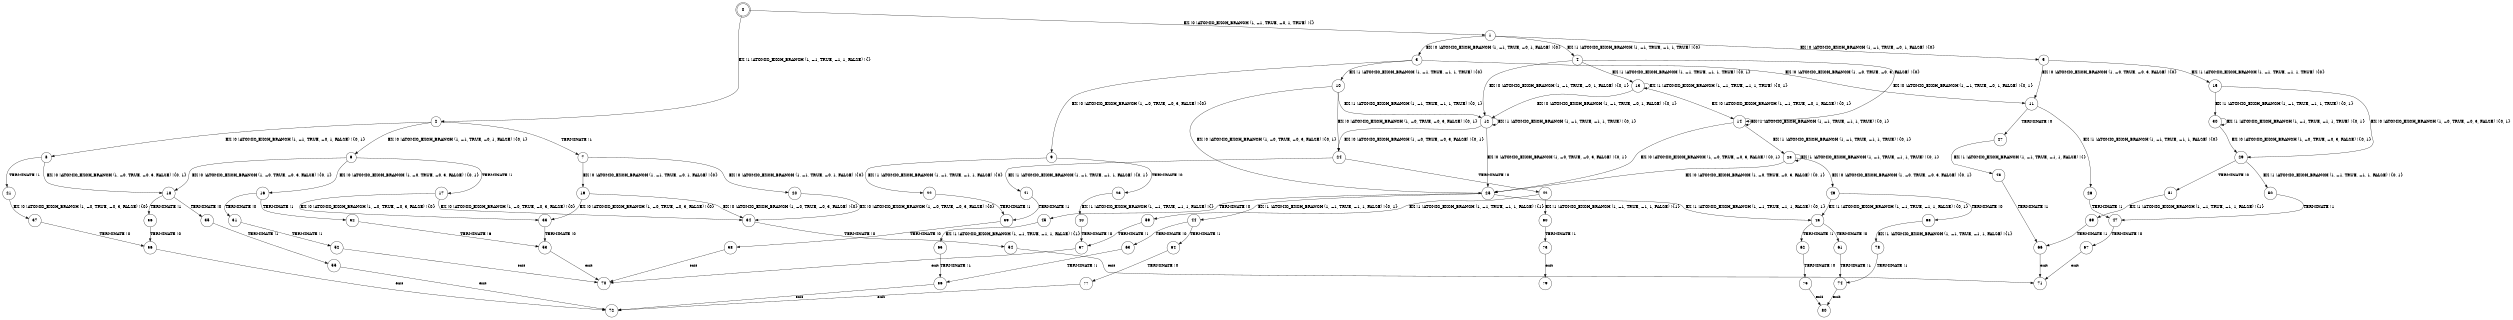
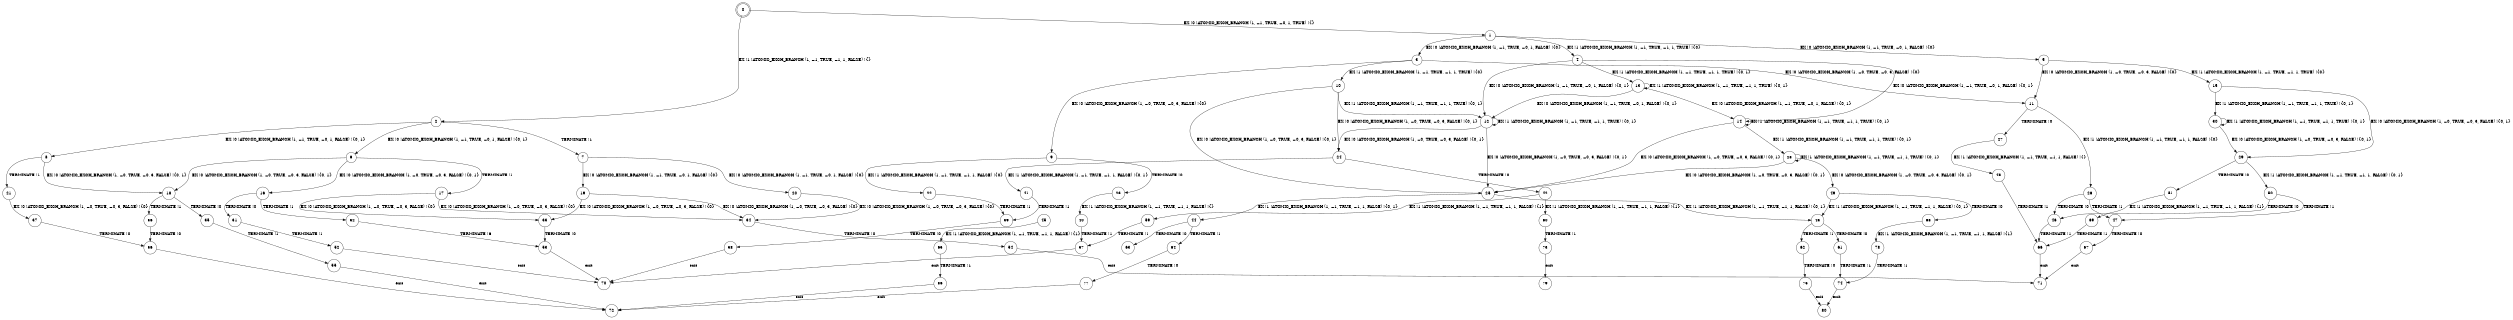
  digraph {
    node [shape=circle]
    0 [peripheries=2]
    1
    2
    3
    4
    5
    6
    7
    8
    9
    10
    11
    12
    13
    14
    15
    16
    17
    18
    19
    20
    21
    22
    23
    24
    25
    26
    27
    28
    29
    30
    31
    32
    33
    34
    35
    36
    37
    39
    40
    41
    42
    43
    44
    45
+   46
    47
    48
    49
    50
    51
    52
    53
    54
    55
    56
    58
    57
    59
    60
    61
    62
    63
    64
    65
    66
    67
    68
    69
    70
    71
    72
    73
    74
    75
    n76 [label=86]
    77
    78
    79
    80
    0 -> 1 [label="EX !0 !ATOMIC_EXCH_BRANCH (1, +1, TRUE, +0, 1, TRUE) !{}"]
    0 -> 2 [label="EX !1 !ATOMIC_EXCH_BRANCH (1, +1, TRUE, +1, 1, FALSE) !{}"]
    1 -> 3 [label="EX !0 !ATOMIC_EXCH_BRANCH (1, +1, TRUE, +0, 1, FALSE) !{0}"]
    1 -> 4 [label="EX !1 !ATOMIC_EXCH_BRANCH (1, +1, TRUE, +1, 1, TRUE) !{0}"]
    1 -> 5 [label="EX !0 !ATOMIC_EXCH_BRANCH (1, +1, TRUE, +0, 1, FALSE) !{0}"]
    2 -> 6 [label="EX !0 !ATOMIC_EXCH_BRANCH (1, +1, TRUE, +0, 1, FALSE) !{0, 1}"]
    2 -> 7 [label="TERMINATE !1"]
    2 -> 8 [label="EX !0 !ATOMIC_EXCH_BRANCH (1, +1, TRUE, +0, 1, FALSE) !{0, 1}"]
    3 -> 9 [label="EX !0 !ATOMIC_EXCH_BRANCH (1, +0, TRUE, +0, 3, FALSE) !{0}"]
    3 -> 10 [label="EX !1 !ATOMIC_EXCH_BRANCH (1, +1, TRUE, +1, 1, TRUE) !{0}"]
    3 -> 11 [label="EX !0 !ATOMIC_EXCH_BRANCH (1, +0, TRUE, +0, 3, FALSE) !{0}"]
    4 -> 12 [label="EX !0 !ATOMIC_EXCH_BRANCH (1, +1, TRUE, +0, 1, FALSE) !{0, 1}"]
    4 -> 13 [label="EX !1 !ATOMIC_EXCH_BRANCH (1, +1, TRUE, +1, 1, TRUE) !{0, 1}"]
    4 -> 14 [label="EX !0 !ATOMIC_EXCH_BRANCH (1, +1, TRUE, +0, 1, FALSE) !{0, 1}"]
    5 -> 11 [label="EX !0 !ATOMIC_EXCH_BRANCH (1, +0, TRUE, +0, 3, FALSE) !{0}"]
    5 -> 15 [label="EX !1 !ATOMIC_EXCH_BRANCH (1, +1, TRUE, +1, 1, TRUE) !{0}"]
    6 -> 16 [label="EX !0 !ATOMIC_EXCH_BRANCH (1, +0, TRUE, +0, 3, FALSE) !{0, 1}"]
    6 -> 17 [label="TERMINATE !1"]
    6 -> 18 [label="EX !0 !ATOMIC_EXCH_BRANCH (1, +0, TRUE, +0, 3, FALSE) !{0, 1}"]
    7 -> 19 [label="EX !0 !ATOMIC_EXCH_BRANCH (1, +1, TRUE, +0, 1, FALSE) !{0}"]
    7 -> 20 [label="EX !0 !ATOMIC_EXCH_BRANCH (1, +1, TRUE, +0, 1, FALSE) !{0}"]
    8 -> 18 [label="EX !0 !ATOMIC_EXCH_BRANCH (1, +0, TRUE, +0, 3, FALSE) !{0, 1}"]
    8 -> 21 [label="TERMINATE !1"]
    9 -> 22 [label="EX !1 !ATOMIC_EXCH_BRANCH (1, +1, TRUE, +1, 1, FALSE) !{0}"]
    9 -> 23 [label="TERMINATE !0"]
    10 -> 12 [label="EX !1 !ATOMIC_EXCH_BRANCH (1, +1, TRUE, +1, 1, TRUE) !{0, 1}"]
    10 -> 24 [label="EX !0 !ATOMIC_EXCH_BRANCH (1, +0, TRUE, +0, 3, FALSE) !{0, 1}"]
    10 -> 25 [label="EX !0 !ATOMIC_EXCH_BRANCH (1, +0, TRUE, +0, 3, FALSE) !{0, 1}"]
    11 -> 26 [label="EX !1 !ATOMIC_EXCH_BRANCH (1, +1, TRUE, +1, 1, FALSE) !{0}"]
    11 -> 27 [label="TERMINATE !0"]
    12 -> 12 [label="EX !1 !ATOMIC_EXCH_BRANCH (1, +1, TRUE, +1, 1, TRUE) !{0, 1}"]
    12 -> 24 [label="EX !0 !ATOMIC_EXCH_BRANCH (1, +0, TRUE, +0, 3, FALSE) !{0, 1}"]
    12 -> 25 [label="EX !0 !ATOMIC_EXCH_BRANCH (1, +0, TRUE, +0, 3, FALSE) !{0, 1}"]
    13 -> 12 [label="EX !0 !ATOMIC_EXCH_BRANCH (1, +1, TRUE, +0, 1, FALSE) !{0, 1}"]
    13 -> 13 [label="EX !1 !ATOMIC_EXCH_BRANCH (1, +1, TRUE, +1, 1, TRUE) !{0, 1}"]
    13 -> 14 [label="EX !0 !ATOMIC_EXCH_BRANCH (1, +1, TRUE, +0, 1, FALSE) !{0, 1}"]
    14 -> 14 [label="EX !1 !ATOMIC_EXCH_BRANCH (1, +1, TRUE, +1, 1, TRUE) !{0, 1}"]
    14 -> 25 [label="EX !0 !ATOMIC_EXCH_BRANCH (1, +0, TRUE, +0, 3, FALSE) !{0, 1}"]
    14 -> 28 [label="EX !1 !ATOMIC_EXCH_BRANCH (1, +1, TRUE, +1, 1, TRUE) !{0, 1}"]
    15 -> 29 [label="EX !0 !ATOMIC_EXCH_BRANCH (1, +0, TRUE, +0, 3, FALSE) !{0, 1}"]
    15 -> 30 [label="EX !1 !ATOMIC_EXCH_BRANCH (1, +1, TRUE, +1, 1, TRUE) !{0, 1}"]
    16 -> 31 [label="TERMINATE !0"]
    16 -> 32 [label="TERMINATE !1"]
    17 -> 33 [label="EX !0 !ATOMIC_EXCH_BRANCH (1, +0, TRUE, +0, 3, FALSE) !{0}"]
    17 -> 34 [label="EX !0 !ATOMIC_EXCH_BRANCH (1, +0, TRUE, +0, 3, FALSE) !{0}"]
    18 -> 35 [label="TERMINATE !0"]
    18 -> 36 [label="TERMINATE !1"]
    19 -> 33 [label="EX !0 !ATOMIC_EXCH_BRANCH (1, +0, TRUE, +0, 3, FALSE) !{0}"]
    19 -> 34 [label="EX !0 !ATOMIC_EXCH_BRANCH (1, +0, TRUE, +0, 3, FALSE) !{0}"]
    20 -> 34 [label="EX !0 !ATOMIC_EXCH_BRANCH (1, +0, TRUE, +0, 3, FALSE) !{0}"]
    21 -> 37 [label="EX !0 !ATOMIC_EXCH_BRANCH (1, +0, TRUE, +0, 3, FALSE) !{0}"]
    22 -> 39 [label="TERMINATE !1"]
    23 -> 40 [label="EX !1 !ATOMIC_EXCH_BRANCH (1, +1, TRUE, +1, 1, FALSE) !{}"]
    24 -> 41 [label="EX !1 !ATOMIC_EXCH_BRANCH (1, +1, TRUE, +1, 1, FALSE) !{0, 1}"]
    24 -> 42 [label="TERMINATE !0"]
    25 -> 43 [label="EX !1 !ATOMIC_EXCH_BRANCH (1, +1, TRUE, +1, 1, FALSE) !{0, 1}"]
    25 -> 44 [label="EX !1 !ATOMIC_EXCH_BRANCH (1, +1, TRUE, +1, 1, FALSE) !{0, 1}"]
-   25 -> 45 [label="TERMINATE !0"]
+   26 -> 46 [label="TERMINATE !0"]
    26 -> 47 [label="TERMINATE !1"]
    27 -> 48 [label="EX !1 !ATOMIC_EXCH_BRANCH (1, +1, TRUE, +1, 1, FALSE) !{}"]
    28 -> 25 [label="EX !0 !ATOMIC_EXCH_BRANCH (1, +0, TRUE, +0, 3, FALSE) !{0, 1}"]
    28 -> 28 [label="EX !1 !ATOMIC_EXCH_BRANCH (1, +1, TRUE, +1, 1, TRUE) !{0, 1}"]
    28 -> 49 [label="EX !0 !ATOMIC_EXCH_BRANCH (1, +0, TRUE, +0, 3, FALSE) !{0, 1}"]
    29 -> 50 [label="EX !1 !ATOMIC_EXCH_BRANCH (1, +1, TRUE, +1, 1, FALSE) !{0, 1}"]
    29 -> 51 [label="TERMINATE !0"]
    30 -> 29 [label="EX !0 !ATOMIC_EXCH_BRANCH (1, +0, TRUE, +0, 3, FALSE) !{0, 1}"]
    30 -> 30 [label="EX !1 !ATOMIC_EXCH_BRANCH (1, +1, TRUE, +1, 1, TRUE) !{0, 1}"]
    31 -> 52 [label="TERMINATE !1"]
    32 -> 53 [label="TERMINATE !6"]
    33 -> 53 [label="TERMINATE !0"]
    34 -> 54 [label="TERMINATE !0"]
    35 -> 55 [label="TERMINATE !1"]
    36 -> 56 [label="TERMINATE !0"]
    37 -> 56 [label="TERMINATE !0"]
    39 -> 58 [label="TERMINATE !0"]
-   40 -> 57 [label="TERMINATE !0"]
+   40 -> 57 [label="TERMINATE !1"]
    41 -> 39 [label="TERMINATE !1"]
    42 -> 59 [label="EX !1 !ATOMIC_EXCH_BRANCH (1, +1, TRUE, +1, 1, FALSE) !{1}"]
    42 -> 60 [label="EX !1 !ATOMIC_EXCH_BRANCH (1, +1, TRUE, +1, 1, FALSE) !{1}"]
    43 -> 61 [label="TERMINATE !0"]
    43 -> 62 [label="TERMINATE !1"]
    44 -> 63 [label="TERMINATE !0"]
    44 -> 64 [label="TERMINATE !1"]
    45 -> 65 [label="EX !1 !ATOMIC_EXCH_BRANCH (1, +1, TRUE, +1, 1, FALSE) !{1}"]
+   46 -> 66 [label="TERMINATE !1"]
    47 -> 67 [label="TERMINATE !0"]
    48 -> 66 [label="TERMINATE !1"]
    49 -> 43 [label="EX !1 !ATOMIC_EXCH_BRANCH (1, +1, TRUE, +1, 1, FALSE) !{0, 1}"]
    49 -> 68 [label="TERMINATE !0"]
+   50 -> 46 [label="TERMINATE !0"]
    50 -> 47 [label="TERMINATE !1"]
    51 -> 69 [label="EX !1 !ATOMIC_EXCH_BRANCH (1, +1, TRUE, +1, 1, FALSE) !{1}"]
    52 -> 70 [label=exit]
    53 -> 70 [label=exit]
    54 -> 71 [label=exit]
    55 -> 72 [label=exit]
    56 -> 72 [label=exit]
    58 -> 70 [label=exit]
    57 -> 70 [label=exit]
    59 -> 57 [label="TERMINATE !1"]
    60 -> 73 [label="TERMINATE !1"]
    61 -> 74 [label="TERMINATE !1"]
    62 -> 75 [label="TERMINATE !0"]
-   63 -> n76 [label="TERMINATE !1"]
    64 -> 77 [label="TERMINATE !0"]
    65 -> n76 [label="TERMINATE !1"]
    66 -> 71 [label=exit]
    67 -> 71 [label=exit]
    68 -> 78 [label="EX !1 !ATOMIC_EXCH_BRANCH (1, +1, TRUE, +1, 1, FALSE) !{1}"]
    69 -> 66 [label="TERMINATE !1"]
    73 -> 79 [label=exit]
    74 -> 80 [label=exit]
    75 -> 80 [label=exit]
    n76 -> 72 [label=exit]
    77 -> 72 [label=exit]
    78 -> 74 [label="TERMINATE !1"]
  }
